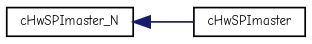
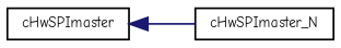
  digraph {
    rankdir=LR
    fontname="Comic Neue"
    node [color=black fillcolor=white fontname="Comic Neue" fontsize=8 shape=record style=filled]
    n1 [height=0.2 label=cHwSPImaster width=0.4]
    n2 [height=0.2 label=cHwSPImaster_N width=0.4]
-   n2 -> n1 [color=midnightblue dir=back fontname="Comic Neue" fontsize=8 labelfontname=Sans labelfontsize=8 style=solid]
+   n1 -> n2 [color=midnightblue dir=back fontname="Comic Neue" fontsize=8 labelfontname=Sans labelfontsize=8 style=solid]
  }
